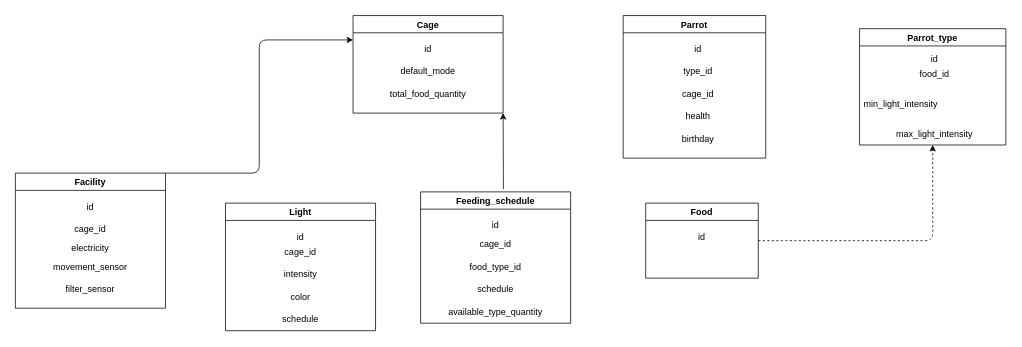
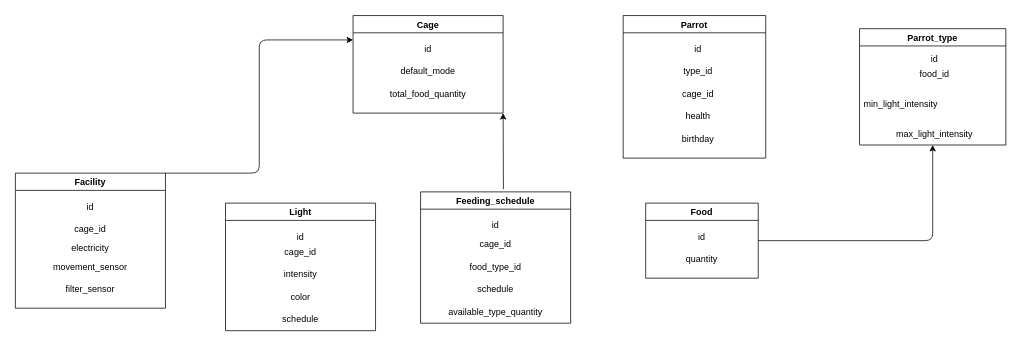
  <mxCell id="0" />
  <mxCell id="1" parent="0" />
  <mxCell id="2" value="Facility" style="swimlane;" parent="1" vertex="1"><mxGeometry x="20" y="230" width="200" height="180" as="geometry" /></mxCell>
  <mxCell id="3" value="id" style="text;html=1;strokeColor=none;fillColor=none;align=center;verticalAlign=middle;whiteSpace=wrap;rounded=0;" parent="2" vertex="1"><mxGeometry x="70" y="30" width="60" height="30" as="geometry" /></mxCell>
  <mxCell id="4" value="movement_sensor" style="text;html=1;strokeColor=none;fillColor=none;align=center;verticalAlign=middle;whiteSpace=wrap;rounded=0;" parent="2" vertex="1"><mxGeometry x="70" y="110" width="60" height="30" as="geometry" /></mxCell>
  <mxCell id="5" value="filter_sensor" style="text;html=1;strokeColor=none;fillColor=none;align=center;verticalAlign=middle;whiteSpace=wrap;rounded=0;" parent="2" vertex="1"><mxGeometry x="70" y="140" width="60" height="30" as="geometry" /></mxCell>
  <mxCell id="6" value="cage_id" style="text;html=1;strokeColor=none;fillColor=none;align=center;verticalAlign=middle;whiteSpace=wrap;rounded=0;" parent="2" vertex="1"><mxGeometry x="70" y="60" width="60" height="30" as="geometry" /></mxCell>
  <mxCell id="7" value="electricity&lt;br&gt;" style="text;html=1;strokeColor=none;fillColor=none;align=center;verticalAlign=middle;whiteSpace=wrap;rounded=0;" parent="2" vertex="1"><mxGeometry x="70" y="85" width="60" height="30" as="geometry" /></mxCell>
  <mxCell id="8" value="Cage" style="swimlane;" parent="1" vertex="1"><mxGeometry x="470" y="20" width="200" height="130" as="geometry" /></mxCell>
  <mxCell id="9" value="id" style="text;html=1;strokeColor=none;fillColor=none;align=center;verticalAlign=middle;whiteSpace=wrap;rounded=0;" parent="8" vertex="1"><mxGeometry x="70" y="30" width="60" height="30" as="geometry" /></mxCell>
  <mxCell id="10" value="default_mode" style="text;html=1;strokeColor=none;fillColor=none;align=center;verticalAlign=middle;whiteSpace=wrap;rounded=0;" parent="8" vertex="1"><mxGeometry x="70" y="60" width="60" height="30" as="geometry" /></mxCell>
  <mxCell id="11" value="total_food_quantity&lt;br&gt;" style="text;html=1;strokeColor=none;fillColor=none;align=center;verticalAlign=middle;whiteSpace=wrap;rounded=0;" parent="8" vertex="1"><mxGeometry x="70" y="90" width="60" height="30" as="geometry" /></mxCell>
  <mxCell id="12" value="Parrot" style="swimlane;" parent="1" vertex="1"><mxGeometry x="830" y="20" width="190" height="190" as="geometry" /></mxCell>
  <mxCell id="13" value="id" style="text;html=1;strokeColor=none;fillColor=none;align=center;verticalAlign=middle;whiteSpace=wrap;rounded=0;" parent="12" vertex="1"><mxGeometry x="70" y="30" width="60" height="30" as="geometry" /></mxCell>
  <mxCell id="14" value="type_id" style="text;html=1;strokeColor=none;fillColor=none;align=center;verticalAlign=middle;whiteSpace=wrap;rounded=0;" parent="12" vertex="1"><mxGeometry x="70" y="60" width="60" height="30" as="geometry" /></mxCell>
  <mxCell id="15" value="cage_id" style="text;html=1;strokeColor=none;fillColor=none;align=center;verticalAlign=middle;whiteSpace=wrap;rounded=0;" parent="12" vertex="1"><mxGeometry x="70" y="90" width="60" height="30" as="geometry" /></mxCell>
  <mxCell id="16" value="health" style="text;html=1;strokeColor=none;fillColor=none;align=center;verticalAlign=middle;whiteSpace=wrap;rounded=0;" parent="12" vertex="1"><mxGeometry x="70" y="120" width="60" height="30" as="geometry" /></mxCell>
  <mxCell id="17" value="birthday&lt;br&gt;" style="text;html=1;strokeColor=none;fillColor=none;align=center;verticalAlign=middle;whiteSpace=wrap;rounded=0;" parent="12" vertex="1"><mxGeometry x="70" y="150" width="60" height="30" as="geometry" /></mxCell>
  <mxCell id="18" value="Parrot_type" style="swimlane;" parent="1" vertex="1"><mxGeometry x="1145" y="37.5" width="195" height="155" as="geometry" /></mxCell>
  <mxCell id="19" value="id" style="text;html=1;strokeColor=none;fillColor=none;align=center;verticalAlign=middle;whiteSpace=wrap;rounded=0;" parent="18" vertex="1"><mxGeometry x="70" y="25" width="60" height="30" as="geometry" /></mxCell>
  <mxCell id="20" value="food_id" style="text;html=1;strokeColor=none;fillColor=none;align=center;verticalAlign=middle;whiteSpace=wrap;rounded=0;" parent="18" vertex="1"><mxGeometry x="70" y="45" width="60" height="30" as="geometry" /></mxCell>
  <mxCell id="21" value="min_light_intensity" style="text;html=1;strokeColor=none;fillColor=none;align=center;verticalAlign=middle;whiteSpace=wrap;rounded=0;" parent="18" vertex="1"><mxGeometry x="25" y="85" width="60" height="30" as="geometry" /></mxCell>
  <mxCell id="22" value="max_light_intensity" style="text;html=1;strokeColor=none;fillColor=none;align=center;verticalAlign=middle;whiteSpace=wrap;rounded=0;" parent="18" vertex="1"><mxGeometry x="70" y="125" width="60" height="30" as="geometry" /></mxCell>
  <mxCell id="23" value="Food" style="swimlane;" parent="1" vertex="1"><mxGeometry x="860" y="270" width="150" height="100" as="geometry" /></mxCell>
  <mxCell id="24" value="id" style="text;html=1;strokeColor=none;fillColor=none;align=center;verticalAlign=middle;whiteSpace=wrap;rounded=0;" parent="23" vertex="1"><mxGeometry x="45" y="30" width="60" height="30" as="geometry" /></mxCell>
+ <mxCell id="25" value="quantity&lt;br&gt;" style="text;html=1;strokeColor=none;fillColor=none;align=center;verticalAlign=middle;whiteSpace=wrap;rounded=0;" parent="23" vertex="1"><mxGeometry x="45" y="60" width="60" height="30" as="geometry" /></mxCell>
  <mxCell id="26" value="Feeding_schedule" style="swimlane;" parent="1" vertex="1"><mxGeometry x="560" y="255" width="200" height="175" as="geometry" /></mxCell>
  <mxCell id="27" value="id" style="text;html=1;strokeColor=none;fillColor=none;align=center;verticalAlign=middle;whiteSpace=wrap;rounded=0;" parent="26" vertex="1"><mxGeometry x="70" y="30" width="60" height="30" as="geometry" /></mxCell>
  <mxCell id="28" value="cage_id" style="text;html=1;strokeColor=none;fillColor=none;align=center;verticalAlign=middle;whiteSpace=wrap;rounded=0;" parent="26" vertex="1"><mxGeometry x="70" y="55" width="60" height="30" as="geometry" /></mxCell>
  <mxCell id="29" value="food_type_id" style="text;html=1;strokeColor=none;fillColor=none;align=center;verticalAlign=middle;whiteSpace=wrap;rounded=0;" parent="26" vertex="1"><mxGeometry x="70" y="85" width="60" height="30" as="geometry" /></mxCell>
  <mxCell id="30" value="schedule" style="text;html=1;strokeColor=none;fillColor=none;align=center;verticalAlign=middle;whiteSpace=wrap;rounded=0;" parent="26" vertex="1"><mxGeometry x="70" y="115" width="60" height="30" as="geometry" /></mxCell>
  <mxCell id="31" value="available_type_quantity" style="text;html=1;strokeColor=none;fillColor=none;align=center;verticalAlign=middle;whiteSpace=wrap;rounded=0;" parent="26" vertex="1"><mxGeometry x="70" y="145" width="60" height="30" as="geometry" /></mxCell>
  <mxCell id="32" value="Light" style="swimlane;" parent="1" vertex="1"><mxGeometry x="300" y="270" width="200" height="170" as="geometry" /></mxCell>
  <mxCell id="33" value="id" style="text;html=1;strokeColor=none;fillColor=none;align=center;verticalAlign=middle;whiteSpace=wrap;rounded=0;" parent="32" vertex="1"><mxGeometry x="70" y="30" width="60" height="30" as="geometry" /></mxCell>
  <mxCell id="34" value="cage_id" style="text;html=1;strokeColor=none;fillColor=none;align=center;verticalAlign=middle;whiteSpace=wrap;rounded=0;" parent="32" vertex="1"><mxGeometry x="70" y="50" width="60" height="30" as="geometry" /></mxCell>
  <mxCell id="35" value="intensity" style="text;html=1;strokeColor=none;fillColor=none;align=center;verticalAlign=middle;whiteSpace=wrap;rounded=0;" parent="32" vertex="1"><mxGeometry x="70" y="80" width="60" height="30" as="geometry" /></mxCell>
  <mxCell id="36" value="color" style="text;html=1;strokeColor=none;fillColor=none;align=center;verticalAlign=middle;whiteSpace=wrap;rounded=0;" parent="32" vertex="1"><mxGeometry x="70" y="110" width="60" height="30" as="geometry" /></mxCell>
  <mxCell id="37" value="schedule" style="text;html=1;strokeColor=none;fillColor=none;align=center;verticalAlign=middle;whiteSpace=wrap;rounded=0;" parent="32" vertex="1"><mxGeometry x="70" y="140" width="60" height="30" as="geometry" /></mxCell>
  <mxCell id="38" value="" style="edgeStyle=elbowEdgeStyle;elbow=horizontal;endArrow=classic;html=1;rounded=1;exitX=1;exitY=0;exitDx=0;exitDy=0;entryX=0;entryY=0.25;entryDx=0;entryDy=0;" parent="1" source="2" target="8" edge="1"><mxGeometry width="50" height="50" relative="1" as="geometry"><mxPoint x="270" y="100" as="sourcePoint" /><mxPoint x="320" y="50" as="targetPoint" /></mxGeometry></mxCell>
  <mxCell id="39" value="" style="endArrow=classic;html=1;rounded=1;elbow=vertical;exitX=0.552;exitY=-0.02;exitDx=0;exitDy=0;exitPerimeter=0;entryX=1;entryY=1;entryDx=0;entryDy=0;" parent="1" source="26" target="8" edge="1"><mxGeometry width="50" height="50" relative="1" as="geometry"><mxPoint x="650" y="250" as="sourcePoint" /><mxPoint x="610" y="150" as="targetPoint" /></mxGeometry></mxCell>
- <mxCell id="40" value="" style="endArrow=classic;html=1;rounded=1;exitX=1;exitY=0.5;exitDx=0;exitDy=0;entryX=0.5;entryY=1;entryDx=0;entryDy=0;edgeStyle=orthogonalEdgeStyle;dashed=1;" parent="1" source="23" target="18" edge="1"><mxGeometry width="50" height="50" relative="1" as="geometry"><mxPoint x="1050" y="310" as="sourcePoint" /><mxPoint x="1100" y="260" as="targetPoint" /></mxGeometry></mxCell>
+ <mxCell id="40" value="" style="endArrow=classic;html=1;rounded=1;exitX=1;exitY=0.5;exitDx=0;exitDy=0;entryX=0.5;entryY=1;entryDx=0;entryDy=0;edgeStyle=orthogonalEdgeStyle;" parent="1" source="23" target="18" edge="1"><mxGeometry width="50" height="50" relative="1" as="geometry"><mxPoint x="1050" y="310" as="sourcePoint" /><mxPoint x="1100" y="260" as="targetPoint" /></mxGeometry></mxCell>
  <mxCell id="41" style="edgeStyle=elbowEdgeStyle;rounded=1;orthogonalLoop=1;jettySize=auto;html=1;exitX=0.75;exitY=0;exitDx=0;exitDy=0;" parent="1" source="26" target="26" edge="1"><mxGeometry relative="1" as="geometry" /></mxCell>
